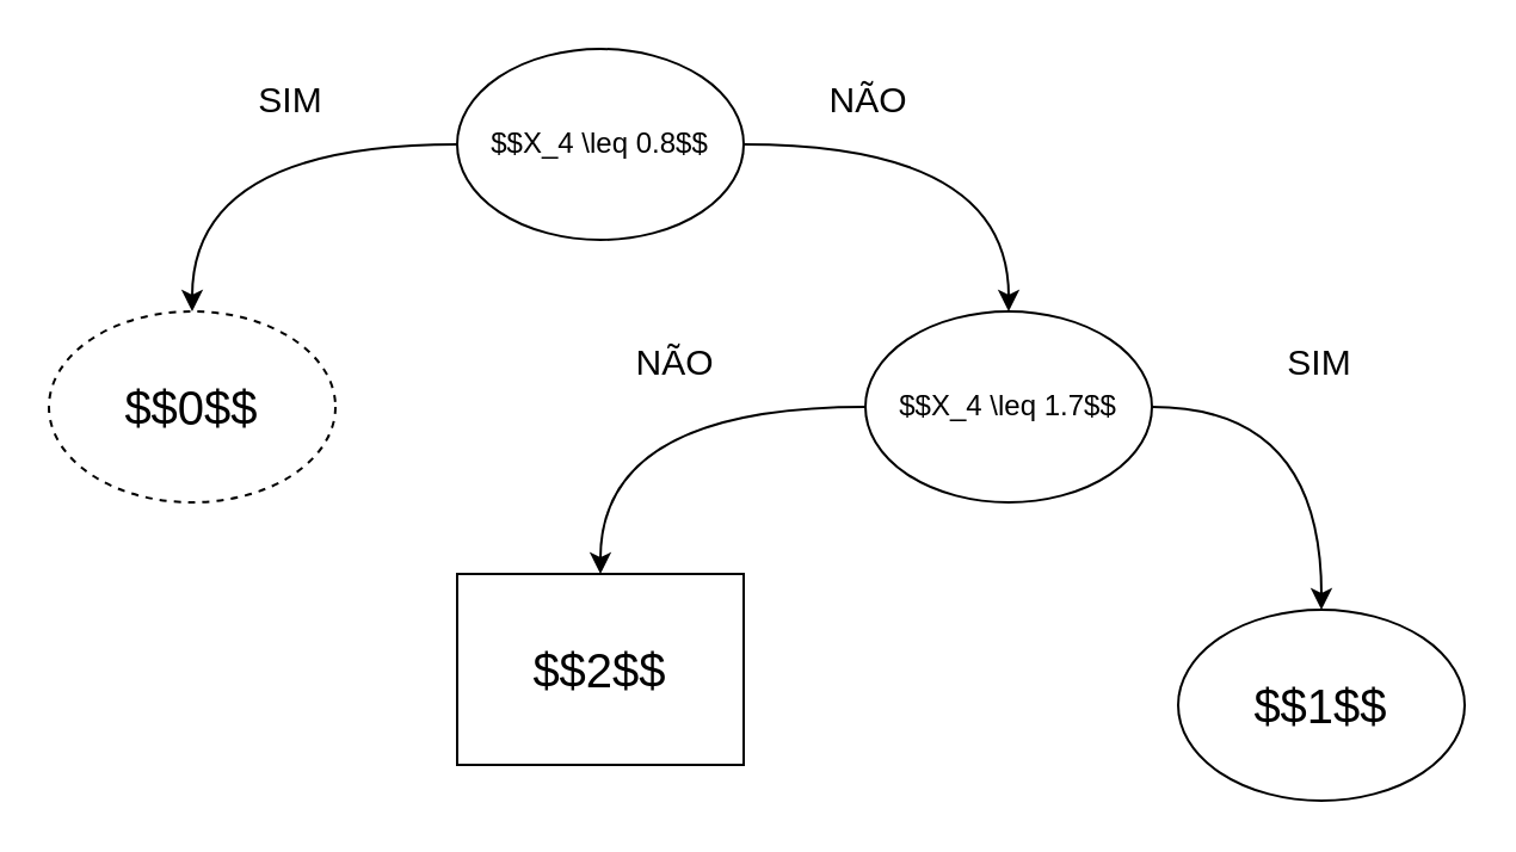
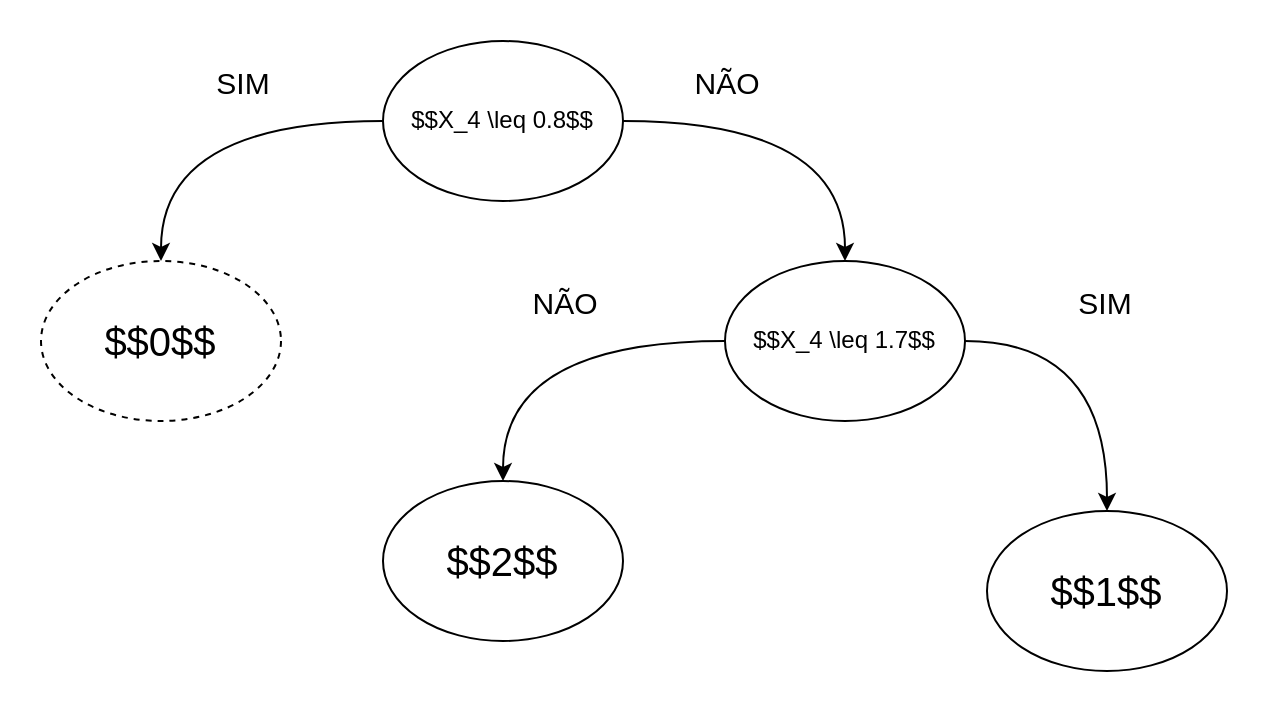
  <mxCell id="0" />
  <mxCell id="1" parent="0" />
  <mxCell id="2" style="edgeStyle=orthogonalEdgeStyle;rounded=0;orthogonalLoop=1;jettySize=auto;html=1;entryX=0.5;entryY=0;entryDx=0;entryDy=0;curved=1;" parent="1" source="6" target="11" edge="1"><mxGeometry relative="1" as="geometry" /></mxCell>
  <mxCell id="3" value="NÃO" style="edgeLabel;html=1;align=center;verticalAlign=middle;resizable=0;points=[];fontSize=15;labelBackgroundColor=none;" parent="2" vertex="1" connectable="0"><mxGeometry x="-0.005" y="3" relative="1" as="geometry"><mxPoint x="-39" y="-17" as="offset" /></mxGeometry></mxCell>
  <mxCell id="4" style="edgeStyle=orthogonalEdgeStyle;rounded=0;orthogonalLoop=1;jettySize=auto;html=1;entryX=0.5;entryY=0;entryDx=0;entryDy=0;curved=1;" parent="1" source="6" target="12" edge="1"><mxGeometry relative="1" as="geometry" /></mxCell>
  <mxCell id="5" value="SIM" style="edgeLabel;html=1;align=center;verticalAlign=middle;resizable=0;points=[];fontSize=15;labelBackgroundColor=none;" parent="4" vertex="1" connectable="0"><mxGeometry x="-0.215" y="-2" relative="1" as="geometry"><mxPoint y="-18" as="offset" /></mxGeometry></mxCell>
  <mxCell id="6" value="$$X_4 \leq&amp;nbsp;0.8$$" style="ellipse;whiteSpace=wrap;html=1;fillColor=none;" parent="1" vertex="1"><mxGeometry x="191" y="20" width="120" height="80" as="geometry" /></mxCell>
  <mxCell id="7" style="edgeStyle=orthogonalEdgeStyle;rounded=0;orthogonalLoop=1;jettySize=auto;html=1;entryX=0.5;entryY=0;entryDx=0;entryDy=0;curved=1;" parent="1" source="11" target="13" edge="1"><mxGeometry relative="1" as="geometry" /></mxCell>
  <mxCell id="8" value="NÃO" style="edgeLabel;html=1;align=center;verticalAlign=middle;resizable=0;points=[];fontSize=15;labelBackgroundColor=none;" parent="7" vertex="1" connectable="0"><mxGeometry x="-0.105" y="5" relative="1" as="geometry"><mxPoint y="-25" as="offset" /></mxGeometry></mxCell>
  <mxCell id="9" style="edgeStyle=orthogonalEdgeStyle;rounded=0;orthogonalLoop=1;jettySize=auto;html=1;entryX=0.5;entryY=0;entryDx=0;entryDy=0;curved=1;" parent="1" source="11" target="14" edge="1"><mxGeometry relative="1" as="geometry" /></mxCell>
  <mxCell id="10" value="SIM" style="edgeLabel;html=1;align=center;verticalAlign=middle;resizable=0;points=[];fontSize=15;labelBackgroundColor=none;" parent="9" vertex="1" connectable="0"><mxGeometry x="-0.193" y="-1" relative="1" as="geometry"><mxPoint x="6" y="-21" as="offset" /></mxGeometry></mxCell>
  <mxCell id="11" value="$$X_4 \leq 1.7$$" style="ellipse;whiteSpace=wrap;html=1;fillColor=none;" parent="1" vertex="1"><mxGeometry x="362" y="130" width="120" height="80" as="geometry" /></mxCell>
  <mxCell id="12" value="$$0$$" style="ellipse;whiteSpace=wrap;html=1;fontSize=20;fillColor=none;dashed=1;" parent="1" vertex="1"><mxGeometry x="20" y="130" width="120" height="80" as="geometry" /></mxCell>
- <mxCell id="13" value="$$2$$" style="whiteSpace=wrap;html=1;fontSize=20;fillColor=none;rounded=0;" parent="1" vertex="1"><mxGeometry x="191" y="240" width="120" height="80" as="geometry" /></mxCell>
+ <mxCell id="13" value="$$2$$" style="ellipse;whiteSpace=wrap;html=1;fontSize=20;fillColor=none;" parent="1" vertex="1"><mxGeometry x="191" y="240" width="120" height="80" as="geometry" /></mxCell>
  <mxCell id="14" value="$$1$$" style="ellipse;whiteSpace=wrap;html=1;fontSize=20;fillColor=none;" parent="1" vertex="1"><mxGeometry x="493" y="255" width="120" height="80" as="geometry" /></mxCell>
